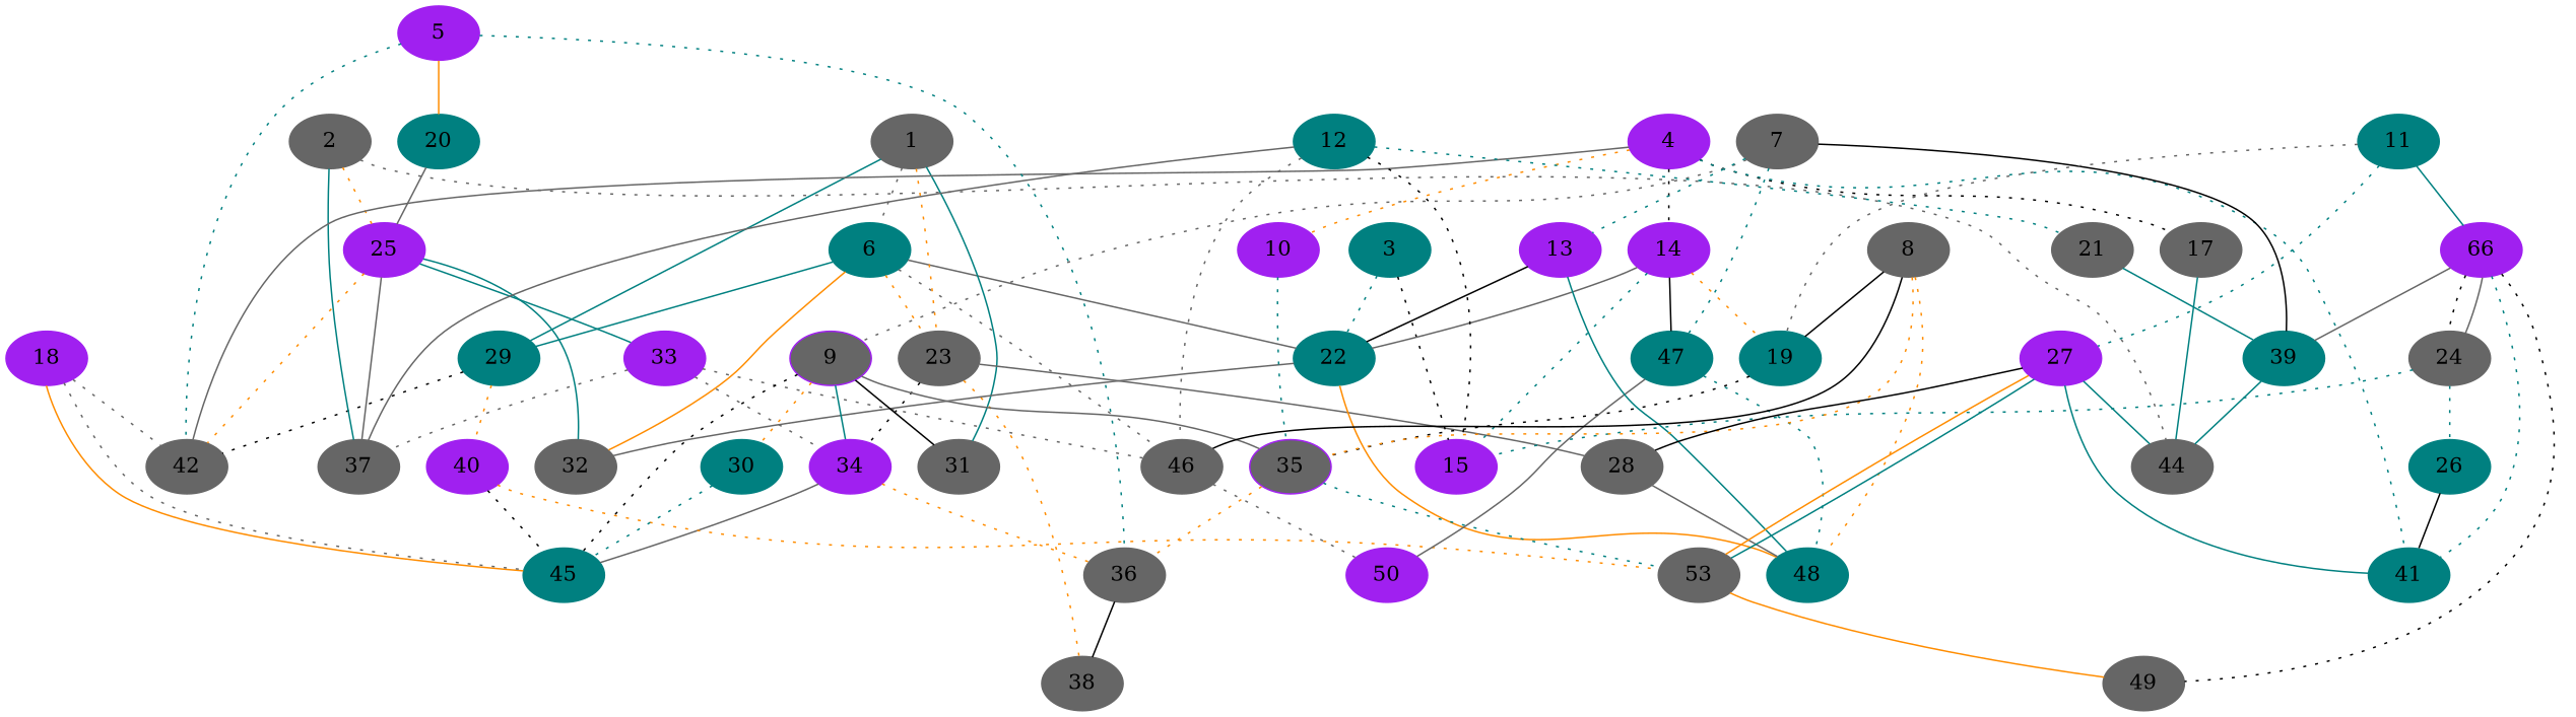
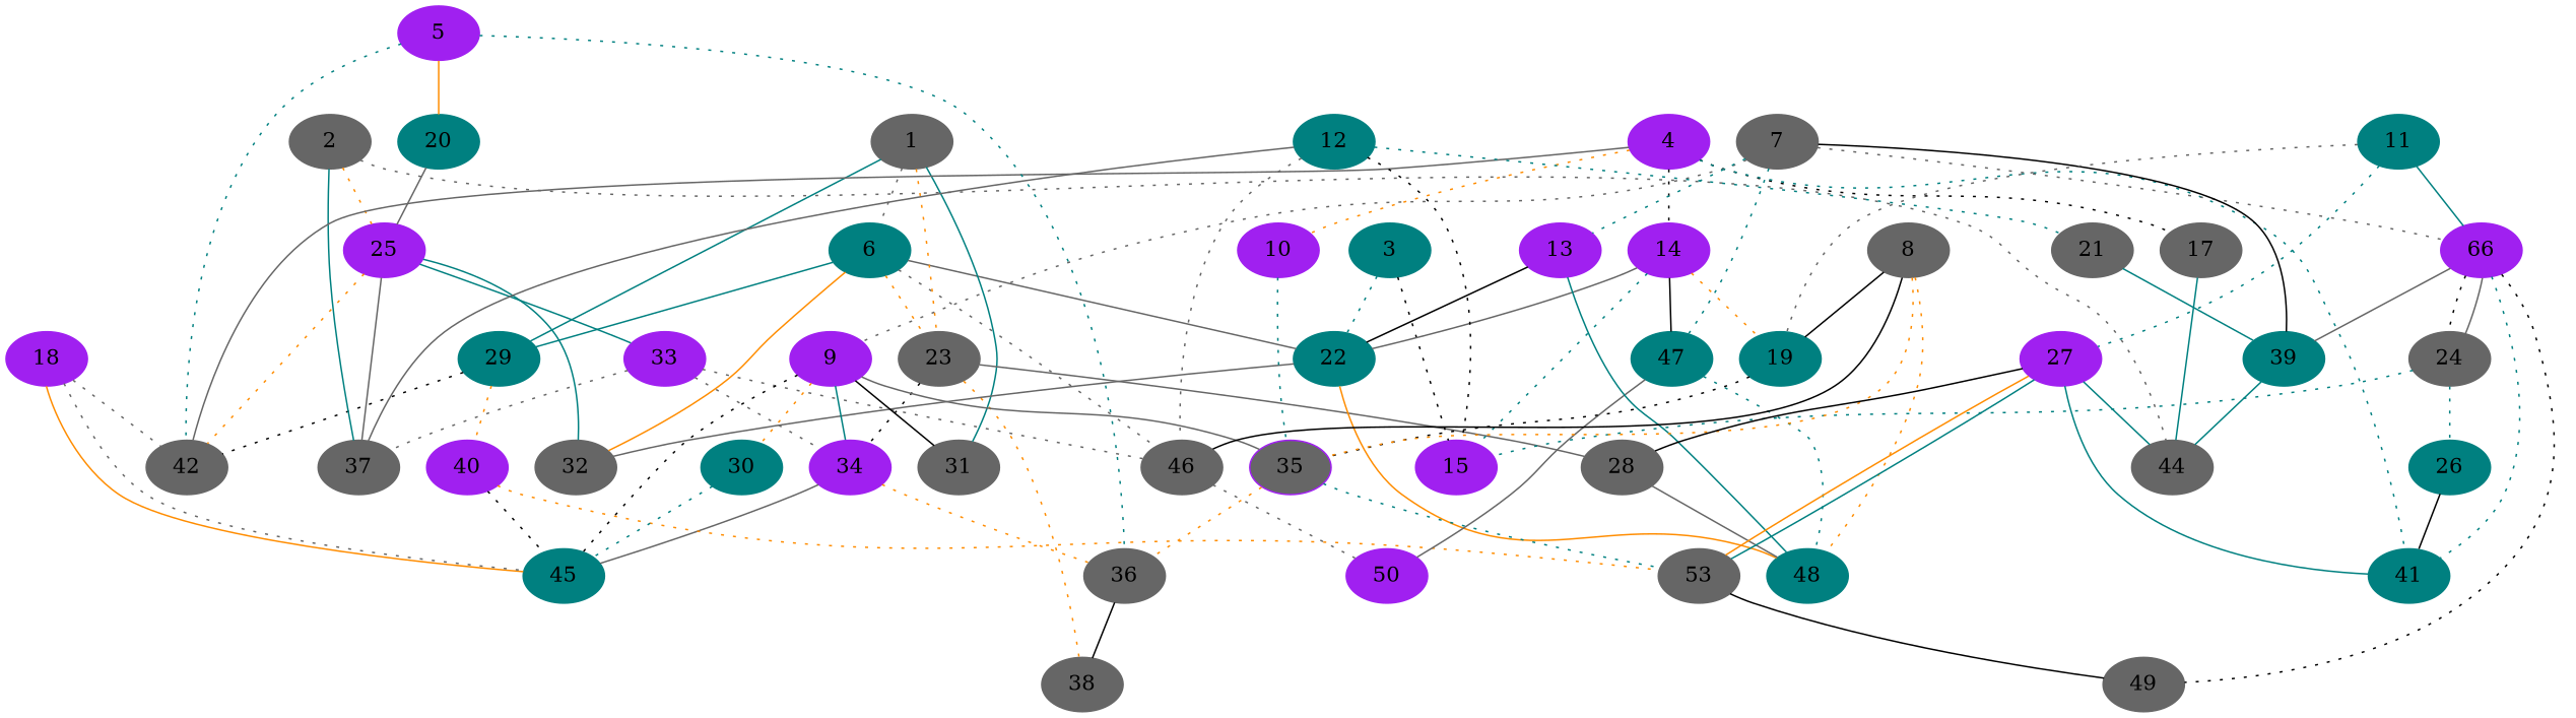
  graph {
    node [color=gray40 style=filled]
    edge [color=teal style=dotted]
    6 [color=teal]
    1
    23
    29 [color=teal]
    31
    22 [color=teal]
    32
    46
    34 [color=purple]
    28
    38
    42
    40 [color=purple]
    25 [color=purple]
    2
    37
    44
    33 [color=purple]
    3 [color=teal]
    15 [color=purple]
    48 [color=teal]
    4 [color=purple]
    10 [color=purple]
    14 [color=purple]
    17
    41 [color=teal]
    35 [color=purple fillcolor=gray40]
    47 [color=teal]
    19 [color=teal]
    5 [color=purple]
    20 [color=teal]
    36
    50 [color=purple]
-   9 [color=purple fillcolor=gray40]
+   9 [color=purple]
    7
    13 [color=purple]
    n37 [color=purple label=66]
    39 [color=teal]
    30 [color=teal]
    45 [color=teal]
    24
    49
    8
    n44 [label=53]
    11 [color=teal]
    27 [color=purple]
    12 [color=teal]
    21
    26 [color=teal]
    18 [color=purple]
    6 -- 23 [color=darkorange]
    6 -- 29 [style=solid]
    6 -- 22 [color=gray40 style=solid]
    6 -- 32 [color=darkorange style=solid]
    6 -- 46 [color=gray40]
    1 -- 6 [color=gray40]
    1 -- 23 [color=darkorange]
    1 -- 29 [style=solid]
    1 -- 31 [style=solid]
    23 -- 34 [color=black]
    23 -- 28 [color=gray40 style=solid]
    23 -- 38 [color=darkorange]
    29 -- 42 [color=black]
    29 -- 40 [color=darkorange]
    22 -- 32 [color=gray40 style=solid]
    22 -- 48 [color=darkorange style=solid]
    46 -- 50 [color=gray40]
    34 -- 36 [color=darkorange]
    34 -- 45 [color=gray40 style=solid]
    28 -- 48 [color=gray40 style=solid]
    40 -- 45 [color=black]
    40 -- n44 [color=darkorange]
    25 -- 32 [style=solid]
    25 -- 42 [color=darkorange]
    25 -- 37 [color=gray40 style=solid]
    25 -- 33 [style=solid]
    2 -- 25 [color=darkorange]
    2 -- 37 [style=solid]
    2 -- 44 [color=gray40]
    33 -- 46 [color=gray40]
    33 -- 34 [color=gray40]
    33 -- 37 [color=gray40]
    3 -- 22
    3 -- 15 [color=black]
    4 -- 42 [color=gray40 style=solid]
    4 -- 10 [color=darkorange]
    4 -- 14 [color=black]
    4 -- 17 [color=black]
    4 -- 41
    10 -- 35
    14 -- 22 [color=gray40 style=solid]
    14 -- 15
    14 -- 47 [color=black style=solid]
    14 -- 19 [color=darkorange]
    17 -- 44 [style=solid]
    35 -- 36 [color=darkorange]
    35 -- n44
    47 -- 48
    47 -- 50 [color=gray40 style=solid]
    19 -- 35 [color=black]
    5 -- 42
    5 -- 20 [color=darkorange style=solid]
    5 -- 36
    20 -- 25 [color=gray40 style=solid]
    36 -- 38 [color=black style=solid]
    9 -- 31 [color=black style=solid]
    9 -- 34 [style=solid]
    9 -- 35 [color=gray40 style=solid]
    9 -- 30 [color=darkorange]
    9 -- 45 [color=black]
    7 -- 47
    7 -- 9 [color=gray40]
    7 -- 13
+   7 -- n37 [color=gray40]
    7 -- 39 [color=black style=solid]
    13 -- 22 [color=black style=solid]
    13 -- 48 [style=solid]
    n37 -- 41
    n37 -- 39 [color=gray40 style=solid]
    n37 -- 24 [color=black]
    n37 -- 24 [color=gray40 style=solid]
    n37 -- 49 [color=black]
    39 -- 44 [style=solid]
    30 -- 45
    24 -- 15
    24 -- 26
    8 -- 46 [color=black style=solid]
    8 -- 48 [color=darkorange]
    8 -- 35 [color=darkorange]
    8 -- 19 [color=black style=solid]
-   n44 -- 49 [color=darkorange style=solid]
+   n44 -- 49 [color=black style=solid]
    11 -- 19 [color=gray40]
    11 -- n37 [style=solid]
    11 -- 27
    27 -- 28 [color=black style=solid]
    27 -- 44 [style=solid]
    27 -- 41 [style=solid]
    27 -- n44 [color=darkorange style=solid]
    27 -- n44 [style=solid]
    12 -- 46 [color=gray40]
    12 -- 37 [color=gray40 style=solid]
    12 -- 15 [color=black]
    12 -- 21
    21 -- 39 [style=solid]
    26 -- 41 [color=black style=solid]
    18 -- 42 [color=gray40]
    18 -- 45 [color=darkorange style=solid]
    18 -- 45 [color=gray40]
  }
